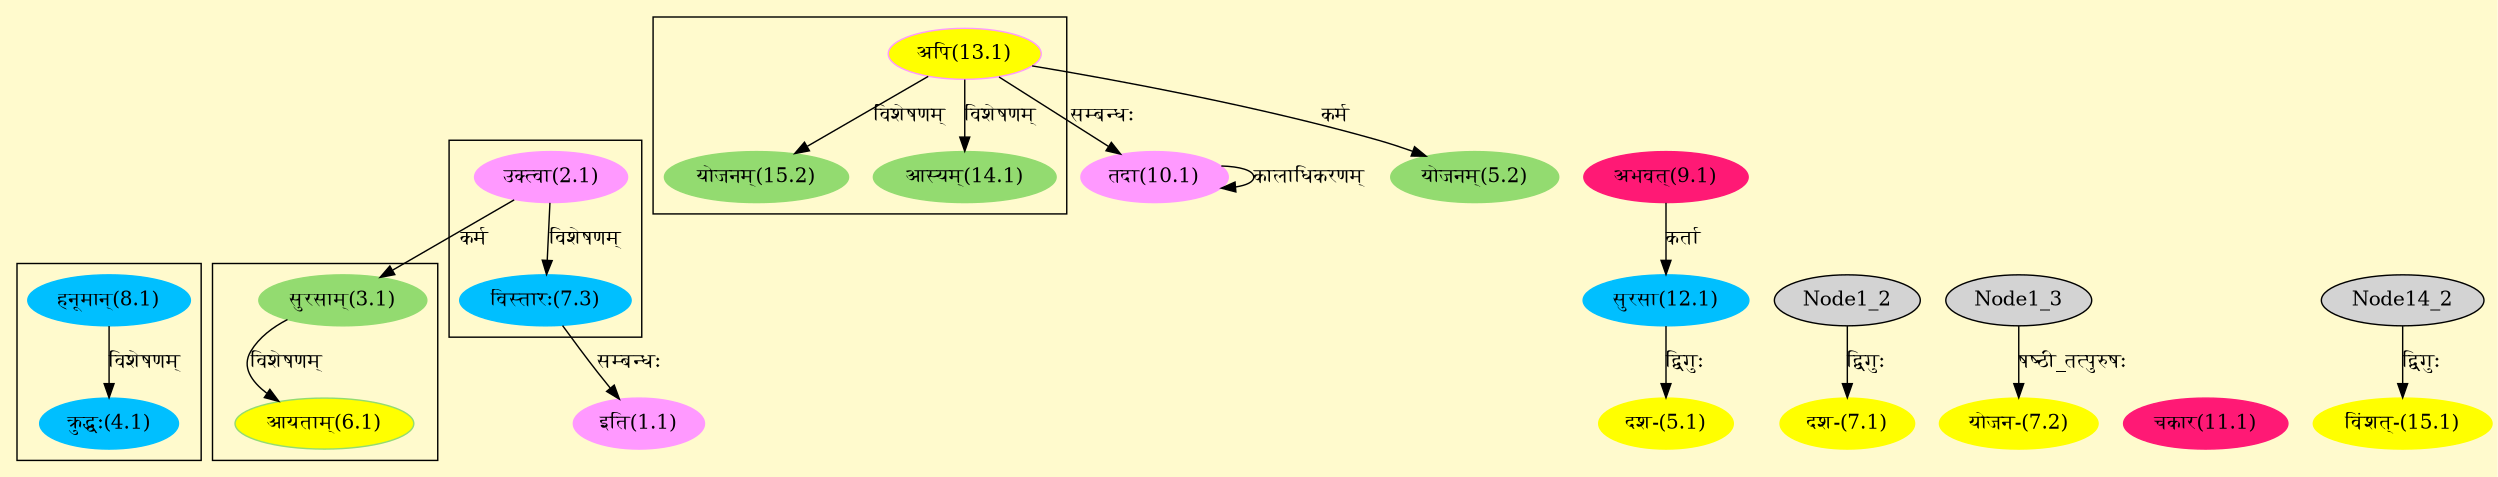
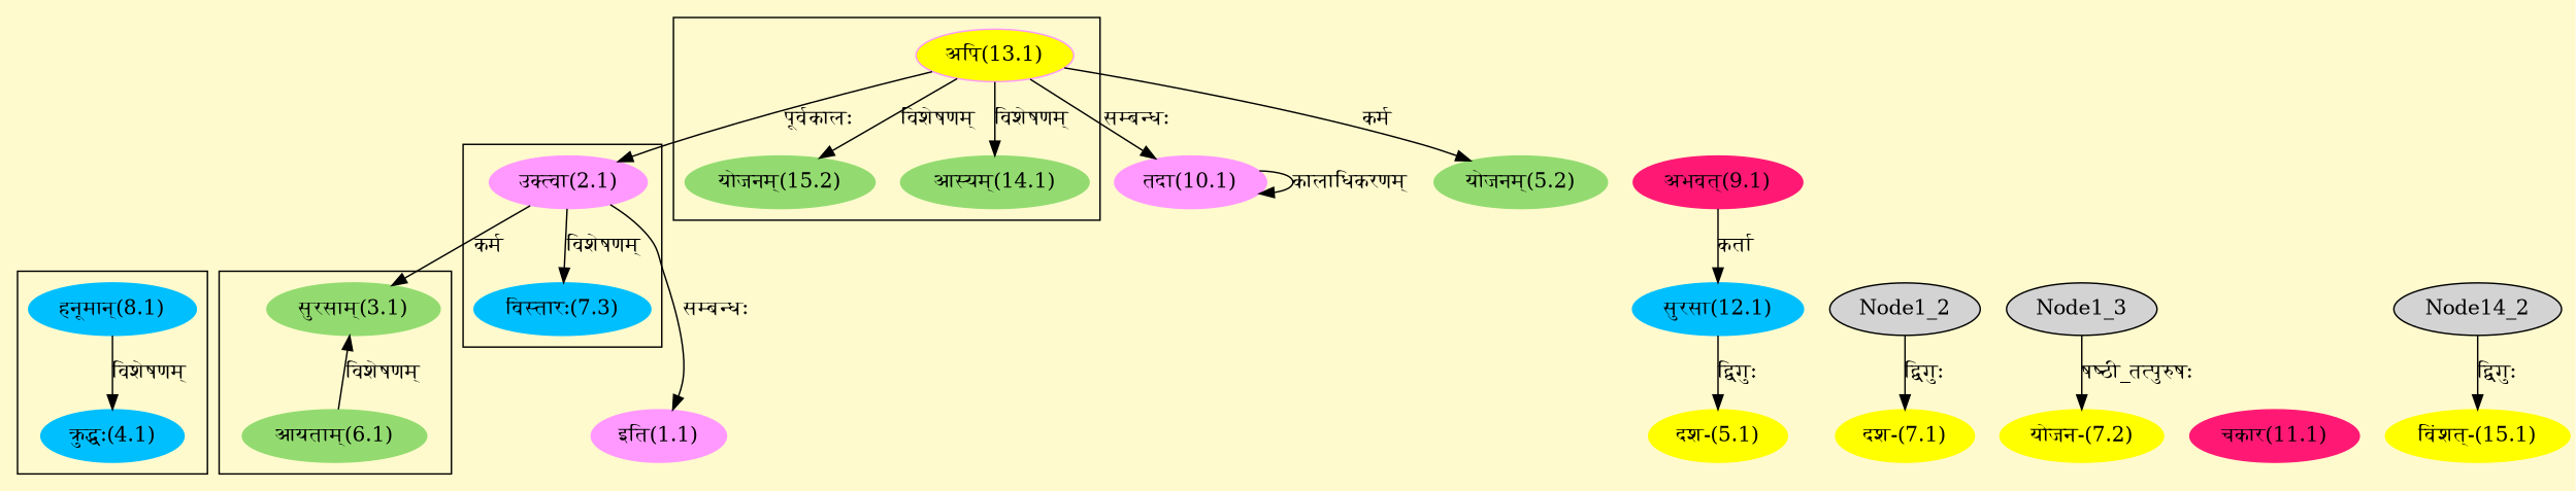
  digraph {
    bgcolor=lemonchiffon1
    compound=true
    rankdir=BT
    node [color="#93DB70" style=filled]
    edge [dir=back]
    n1 [color="#00BFFF" label="क्रुद्धः(4.1)"]
    n2 [color="#00BFFF" label="हनूमान्(8.1)"]
-   n3 [label="आयताम्(6.1)" fillcolor="#FFFF00"]
+   n3 [label="आयताम्(6.1)"]
    n4 [label="सुरसाम्(3.1)"]
    n5 [color="#00BFFF" label="विस्तारः(7.3)"]
    n6 [color="#FF99FF" label="उक्त्वा(2.1)"]
    n7 [label="आस्यम्(14.1)"]
    n8 [color="#FF99FF" fillcolor="#FFFF00" label="अपि(13.1)"]
    n9 [label="योजनम्(15.2)"]
    n10 [color="#FF99FF" label="तदा(10.1)"]
    n11 [color="#FF99FF" label="इति(1.1)"]
    n12 [color="#FFFF00" label="दश-(5.1)"]
    n13 [color="#00BFFF" label="सुरसा(12.1)"]
    n14 [color="#FF1975" label="अभवत्(9.1)"]
    n15 [label="योजनम्(5.2)"]
    n16 [color="#FFFF00" label="दश-(7.1)"]
    Node1_2 [color=""]
    n18 [color="#FFFF00" label="योजन-(7.2)"]
    Node1_3 [color=""]
    n20 [color="#FF1975" label="चकार(11.1)"]
    n21 [color="#FFFF00" label="विंशत्-(15.1)"]
    Node14_2 [color=""]
    subgraph cluster_1 {
      n1
      n2
    }
    subgraph cluster_2 {
      n3
      n4
    }
    subgraph cluster_3 {
      n5
      n6
    }
    subgraph cluster_4 {
      n7
      n8
      n9
    }
    n1 -> n2 [label="विशेषणम्"]
-   n3 -> n4 [label="विशेषणम्"]
+   n4 -> n3 [label="विशेषणम्"]
    n4 -> n6 [label="कर्म"]
    n5 -> n6 [label="विशेषणम्"]
+   n6 -> n8 [label="पूर्वकालः"]
    n7 -> n8 [label="विशेषणम्"]
    n9 -> n8 [label="विशेषणम्"]
    n10 -> n8 [label="सम्बन्धः"]
    n10 -> n10 [label="कालाधिकरणम्"]
-   n11 -> n5 [label="सम्बन्धः"]
+   n11 -> n6 [label="सम्बन्धः"]
    n12 -> n13 [label="द्विगुः"]
    n13 -> n14 [label="कर्ता"]
    n15 -> n8 [label="कर्म"]
    n16 -> Node1_2 [label="द्विगुः"]
    n18 -> Node1_3 [label="षष्ठी_तत्पुरुषः"]
    n21 -> Node14_2 [label="द्विगुः"]
  }
